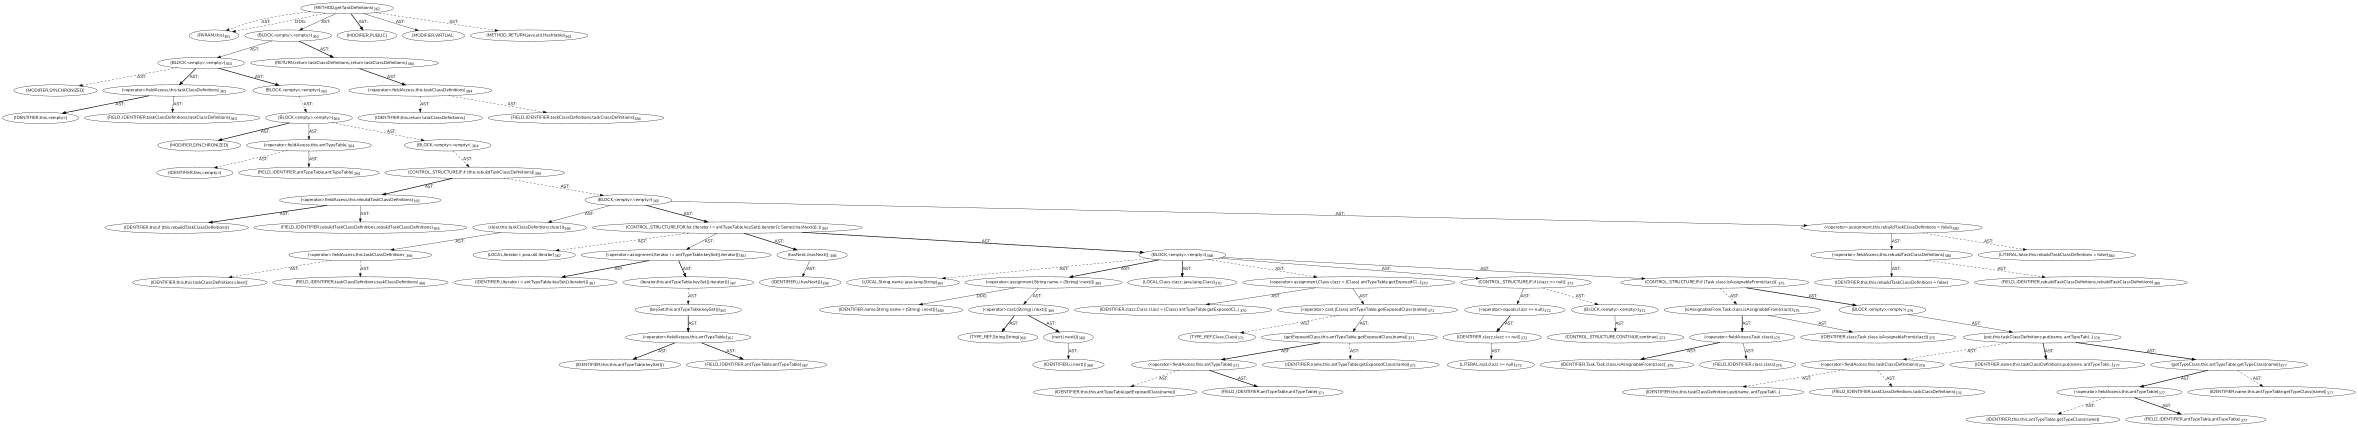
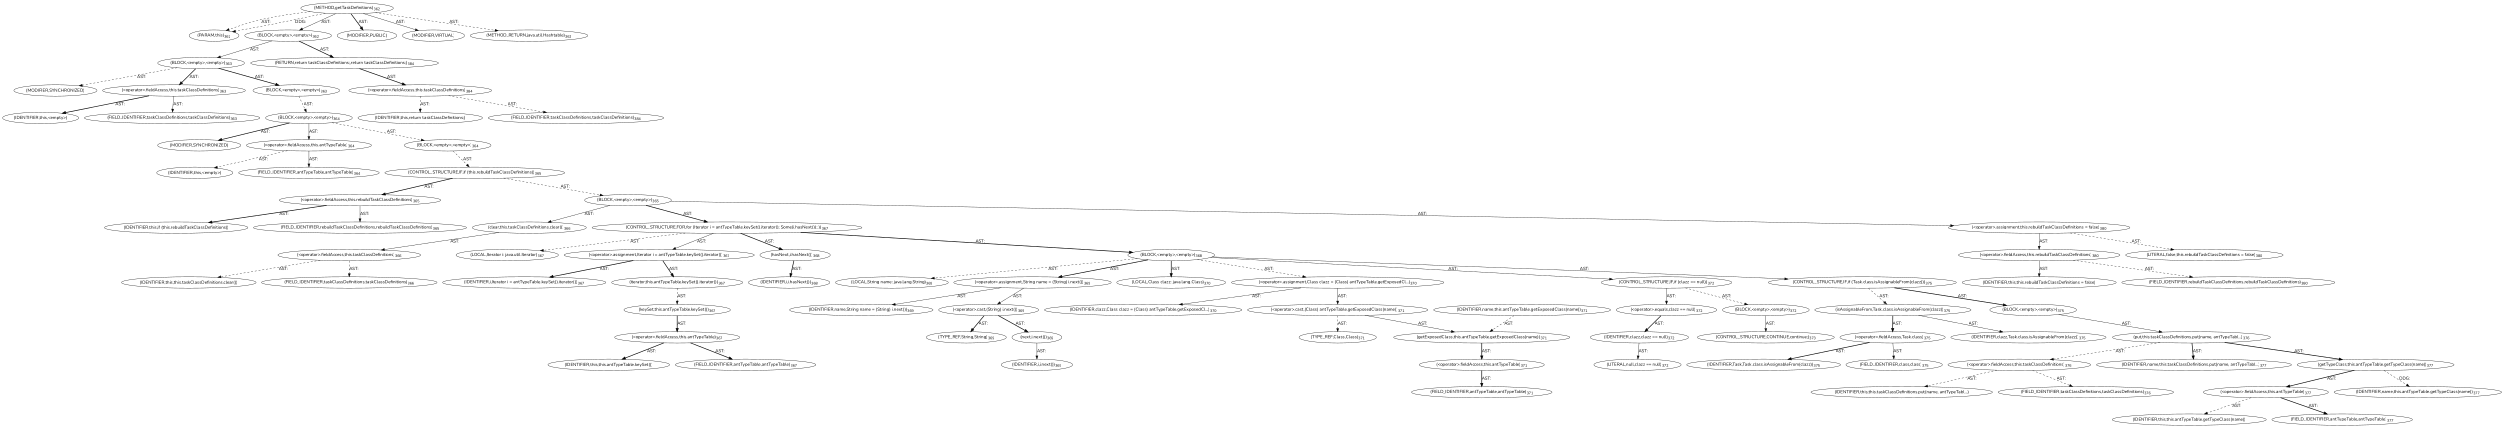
  digraph {
    fontname=Nunito
    node [fontname=Nunito]
    edge [fontname=Nunito style=bold]
    n1 [label=<(METHOD,getTaskDefinitions)<SUB>362</SUB>>]
    n2 [label=<(PARAM,this)<SUB>362</SUB>>]
    n3 [label=<(BLOCK,&lt;empty&gt;,&lt;empty&gt;)<SUB>362</SUB>>]
    n4 [label=<(MODIFIER,PUBLIC)>]
    n5 [label=<(MODIFIER,VIRTUAL)>]
    n6 [label=<(METHOD_RETURN,java.util.Hashtable)<SUB>362</SUB>>]
    n7 [label=<(BLOCK,&lt;empty&gt;,&lt;empty&gt;)<SUB>363</SUB>>]
    n8 [label=<(RETURN,return taskClassDefinitions;,return taskClassDefinitions;)<SUB>384</SUB>>]
    n9 [label=<(MODIFIER,SYNCHRONIZED)>]
    n10 [label=<(&lt;operator&gt;.fieldAccess,this.taskClassDefinitions)<SUB>363</SUB>>]
    n11 [label=<(BLOCK,&lt;empty&gt;,&lt;empty&gt;)<SUB>363</SUB>>]
    n12 [label=<(&lt;operator&gt;.fieldAccess,this.taskClassDefinitions)<SUB>384</SUB>>]
    n13 [label=<(IDENTIFIER,this,&lt;empty&gt;)>]
    n14 [label=<(FIELD_IDENTIFIER,taskClassDefinitions,taskClassDefinitions)<SUB>363</SUB>>]
    n15 [label=<(BLOCK,&lt;empty&gt;,&lt;empty&gt;)<SUB>364</SUB>>]
    n16 [label=<(MODIFIER,SYNCHRONIZED)>]
    n17 [label=<(&lt;operator&gt;.fieldAccess,this.antTypeTable)<SUB>364</SUB>>]
    n18 [label=<(BLOCK,&lt;empty&gt;,&lt;empty&gt;)<SUB>364</SUB>>]
    n19 [label=<(IDENTIFIER,this,&lt;empty&gt;)>]
    n20 [label=<(FIELD_IDENTIFIER,antTypeTable,antTypeTable)<SUB>364</SUB>>]
    n21 [label=<(CONTROL_STRUCTURE,IF,if (this.rebuildTaskClassDefinitions))<SUB>365</SUB>>]
    n22 [label=<(&lt;operator&gt;.fieldAccess,this.rebuildTaskClassDefinitions)<SUB>365</SUB>>]
    n23 [label=<(BLOCK,&lt;empty&gt;,&lt;empty&gt;)<SUB>365</SUB>>]
    n24 [label=<(IDENTIFIER,this,if (this.rebuildTaskClassDefinitions))>]
    n25 [label=<(FIELD_IDENTIFIER,rebuildTaskClassDefinitions,rebuildTaskClassDefinitions)<SUB>365</SUB>>]
    n26 [label=<(clear,this.taskClassDefinitions.clear())<SUB>366</SUB>>]
    n27 [label=<(CONTROL_STRUCTURE,FOR,for (Iterator i = antTypeTable.keySet().iterator(); Some(i.hasNext()); ))<SUB>367</SUB>>]
    n28 [label=<(&lt;operator&gt;.assignment,this.rebuildTaskClassDefinitions = false)<SUB>380</SUB>>]
    n29 [label=<(&lt;operator&gt;.fieldAccess,this.taskClassDefinitions)<SUB>366</SUB>>]
    n30 [label=<(LOCAL,Iterator i: java.util.Iterator)<SUB>367</SUB>>]
    n31 [label=<(&lt;operator&gt;.assignment,Iterator i = antTypeTable.keySet().iterator())<SUB>367</SUB>>]
    n32 [label=<(hasNext,i.hasNext())<SUB>368</SUB>>]
    n33 [label=<(BLOCK,&lt;empty&gt;,&lt;empty&gt;)<SUB>368</SUB>>]
    n34 [label=<(&lt;operator&gt;.fieldAccess,this.rebuildTaskClassDefinitions)<SUB>380</SUB>>]
    n35 [label=<(LITERAL,false,this.rebuildTaskClassDefinitions = false)<SUB>380</SUB>>]
    n36 [label=<(IDENTIFIER,this,this.taskClassDefinitions.clear())>]
    n37 [label=<(FIELD_IDENTIFIER,taskClassDefinitions,taskClassDefinitions)<SUB>366</SUB>>]
    n38 [label=<(IDENTIFIER,i,Iterator i = antTypeTable.keySet().iterator())<SUB>367</SUB>>]
    n39 [label=<(iterator,this.antTypeTable.keySet().iterator())<SUB>367</SUB>>]
    n40 [label=<(IDENTIFIER,i,i.hasNext())<SUB>368</SUB>>]
    n41 [label=<(LOCAL,String name: java.lang.String)<SUB>369</SUB>>]
    n42 [label=<(&lt;operator&gt;.assignment,String name = (String) i.next())<SUB>369</SUB>>]
    n43 [label=<(LOCAL,Class clazz: java.lang.Class)<SUB>370</SUB>>]
    n44 [label=<(&lt;operator&gt;.assignment,Class clazz = (Class) antTypeTable.getExposedCl...)<SUB>370</SUB>>]
    n45 [label=<(CONTROL_STRUCTURE,IF,if (clazz == null))<SUB>372</SUB>>]
    n46 [label=<(CONTROL_STRUCTURE,IF,if (Task.class.isAssignableFrom(clazz)))<SUB>375</SUB>>]
    n47 [label=<(keySet,this.antTypeTable.keySet())<SUB>367</SUB>>]
    n48 [label=<(&lt;operator&gt;.fieldAccess,this.antTypeTable)<SUB>367</SUB>>]
    n49 [label=<(IDENTIFIER,this,this.antTypeTable.keySet())>]
    n50 [label=<(FIELD_IDENTIFIER,antTypeTable,antTypeTable)<SUB>367</SUB>>]
    n51 [label=<(IDENTIFIER,name,String name = (String) i.next())<SUB>369</SUB>>]
    n52 [label=<(&lt;operator&gt;.cast,(String) i.next())<SUB>369</SUB>>]
    n53 [label=<(IDENTIFIER,clazz,Class clazz = (Class) antTypeTable.getExposedCl...)<SUB>370</SUB>>]
    n54 [label=<(&lt;operator&gt;.cast,(Class) antTypeTable.getExposedClass(name))<SUB>371</SUB>>]
    n55 [label=<(&lt;operator&gt;.equals,clazz == null)<SUB>372</SUB>>]
    n56 [label=<(BLOCK,&lt;empty&gt;,&lt;empty&gt;)<SUB>372</SUB>>]
    n57 [label=<(isAssignableFrom,Task.class.isAssignableFrom(clazz))<SUB>375</SUB>>]
    n58 [label=<(BLOCK,&lt;empty&gt;,&lt;empty&gt;)<SUB>375</SUB>>]
    n59 [label=<(TYPE_REF,String,String)<SUB>369</SUB>>]
    n60 [label=<(next,i.next())<SUB>369</SUB>>]
    n61 [label=<(IDENTIFIER,i,i.next())<SUB>369</SUB>>]
    n62 [label=<(TYPE_REF,Class,Class)<SUB>371</SUB>>]
    n63 [label=<(getExposedClass,this.antTypeTable.getExposedClass(name))<SUB>371</SUB>>]
    n64 [label=<(&lt;operator&gt;.fieldAccess,this.antTypeTable)<SUB>371</SUB>>]
    n65 [label=<(IDENTIFIER,name,this.antTypeTable.getExposedClass(name))<SUB>371</SUB>>]
-   n66 [label=<(IDENTIFIER,this,this.antTypeTable.getExposedClass(name))>]
    n67 [label=<(FIELD_IDENTIFIER,antTypeTable,antTypeTable)<SUB>371</SUB>>]
    n68 [label=<(IDENTIFIER,clazz,clazz == null)<SUB>372</SUB>>]
    n69 [label=<(CONTROL_STRUCTURE,CONTINUE,continue;)<SUB>373</SUB>>]
    n70 [label=<(LITERAL,null,clazz == null)<SUB>372</SUB>>]
    n71 [label=<(&lt;operator&gt;.fieldAccess,Task.class)<SUB>375</SUB>>]
    n72 [label=<(IDENTIFIER,clazz,Task.class.isAssignableFrom(clazz))<SUB>375</SUB>>]
    n73 [label=<(put,this.taskClassDefinitions.put(name, antTypeTabl...)<SUB>376</SUB>>]
    n74 [label=<(IDENTIFIER,Task,Task.class.isAssignableFrom(clazz))<SUB>375</SUB>>]
    n75 [label=<(FIELD_IDENTIFIER,class,class)<SUB>375</SUB>>]
    n76 [label=<(&lt;operator&gt;.fieldAccess,this.taskClassDefinitions)<SUB>376</SUB>>]
    n77 [label=<(IDENTIFIER,name,this.taskClassDefinitions.put(name, antTypeTabl...)<SUB>377</SUB>>]
    n78 [label=<(getTypeClass,this.antTypeTable.getTypeClass(name))<SUB>377</SUB>>]
    n79 [label=<(IDENTIFIER,this,this.taskClassDefinitions.put(name, antTypeTabl...)>]
    n80 [label=<(FIELD_IDENTIFIER,taskClassDefinitions,taskClassDefinitions)<SUB>376</SUB>>]
    n81 [label=<(&lt;operator&gt;.fieldAccess,this.antTypeTable)<SUB>377</SUB>>]
    n82 [label=<(IDENTIFIER,name,this.antTypeTable.getTypeClass(name))<SUB>377</SUB>>]
    n83 [label=<(IDENTIFIER,this,this.antTypeTable.getTypeClass(name))>]
    n84 [label=<(FIELD_IDENTIFIER,antTypeTable,antTypeTable)<SUB>377</SUB>>]
    n85 [label=<(IDENTIFIER,this,this.rebuildTaskClassDefinitions = false)>]
    n86 [label=<(FIELD_IDENTIFIER,rebuildTaskClassDefinitions,rebuildTaskClassDefinitions)<SUB>380</SUB>>]
    n87 [label=<(IDENTIFIER,this,return taskClassDefinitions;)>]
    n88 [label=<(FIELD_IDENTIFIER,taskClassDefinitions,taskClassDefinitions)<SUB>384</SUB>>]
    n1 -> n2 [label="AST: " style=dashed]
    n1 -> n2 [label="DDG: " style=dashed]
    n1 -> n3 [label="AST: " style=solid]
    n1 -> n4 [label="AST: "]
    n1 -> n5 [label="AST: " style=solid]
    n1 -> n6 [label="AST: " style=dashed]
    n3 -> n7 [label="AST: " style=solid]
    n3 -> n8 [label="AST: "]
    n7 -> n9 [label="AST: " style=dashed]
    n7 -> n10 [label="AST: "]
    n7 -> n11 [label="AST: "]
    n8 -> n12 [label="AST: "]
    n10 -> n13 [label="AST: "]
    n10 -> n14 [label="AST: " style=solid]
    n11 -> n15 [label="AST: " style=dashed]
    n12 -> n87 [label="AST: " style=dashed]
    n12 -> n88 [label="AST: " style=dashed]
    n15 -> n16 [label="AST: "]
    n15 -> n17 [label="AST: " style=solid]
    n15 -> n18 [label="AST: " style=dashed]
    n17 -> n19 [label="AST: " style=dashed]
    n17 -> n20 [label="AST: " style=solid]
    n18 -> n21 [label="AST: " style=dashed]
    n21 -> n22 [label="AST: "]
    n21 -> n23 [label="AST: " style=dashed]
    n22 -> n24 [label="AST: "]
    n22 -> n25 [label="AST: " style=solid]
    n23 -> n26 [label="AST: " style=solid]
    n23 -> n27 [label="AST: "]
    n23 -> n28 [label="AST: " style=solid]
    n26 -> n29 [label="AST: " style=solid]
    n27 -> n30 [label="AST: " style=dashed]
    n27 -> n31 [label="AST: " style=solid]
    n27 -> n32 [label="AST: "]
    n27 -> n33 [label="AST: "]
    n28 -> n34 [label="AST: " style=solid]
    n28 -> n35 [label="AST: " style=dashed]
    n29 -> n36 [label="AST: " style=dashed]
    n29 -> n37 [label="AST: " style=dashed]
    n31 -> n38 [label="AST: "]
    n31 -> n39 [label="AST: "]
-   n32 -> n40 [label="AST: " style=solid]
+   n32 -> n40 [label="AST: "]
    n33 -> n41 [label="AST: " style=dashed]
    n33 -> n42 [label="AST: "]
    n33 -> n43 [label="AST: "]
    n33 -> n44 [label="AST: " style=dashed]
    n33 -> n45 [label="AST: " style=solid]
    n33 -> n46 [label="AST: " style=solid]
    n34 -> n85 [label="AST: " style=solid]
    n34 -> n86 [label="AST: " style=dashed]
    n39 -> n47 [label="AST: " style=dashed]
-   n42 -> n51 [label="DDG: " style=solid]
+   n42 -> n51 [label="AST: " style=solid]
    n42 -> n52 [label="AST: " style=solid]
    n44 -> n53 [label="AST: " style=solid]
    n44 -> n54 [label="AST: " style=solid]
    n45 -> n55 [label="AST: " style=solid]
    n45 -> n56 [label="AST: " style=dashed]
    n46 -> n57 [label="AST: " style=dashed]
    n46 -> n58 [label="AST: "]
    n47 -> n48 [label="AST: "]
    n48 -> n49 [label="AST: "]
    n48 -> n50 [label="AST: "]
    n52 -> n59 [label="AST: "]
    n52 -> n60 [label="AST: "]
    n54 -> n62 [label="AST: " style=dashed]
    n54 -> n63 [label="AST: " style=solid]
    n55 -> n68 [label="AST: "]
    n56 -> n69 [label="AST: " style=solid]
    n57 -> n71 [label="AST: "]
    n57 -> n72 [label="AST: " style=solid]
    n58 -> n73 [label="AST: " style=solid]
    n60 -> n61 [label="AST: " style=solid]
    n63 -> n64 [label="AST: "]
-   n63 -> n65 [label="AST: " style=dashed]
-   n64 -> n66 [label="AST: " style=dashed]
+   n65 -> n63 [label="AST: " style=dashed]
    n64 -> n67 [label="AST: "]
    n68 -> n70 [label="AST: " style=solid]
    n71 -> n74 [label="AST: "]
    n71 -> n75 [label="AST: " style=solid]
    n73 -> n76 [label="AST: " style=dashed]
    n73 -> n77 [label="AST: "]
    n73 -> n78 [label="AST: "]
    n76 -> n79 [label="AST: " style=dashed]
    n76 -> n80 [label="AST: " style=dashed]
    n78 -> n81 [label="AST: "]
-   n78 -> n82 [label="AST: " style=dashed]
+   n78 -> n82 [label="DDG: " style=dashed]
    n81 -> n83 [label="AST: " style=dashed]
    n81 -> n84 [label="AST: "]
  }
